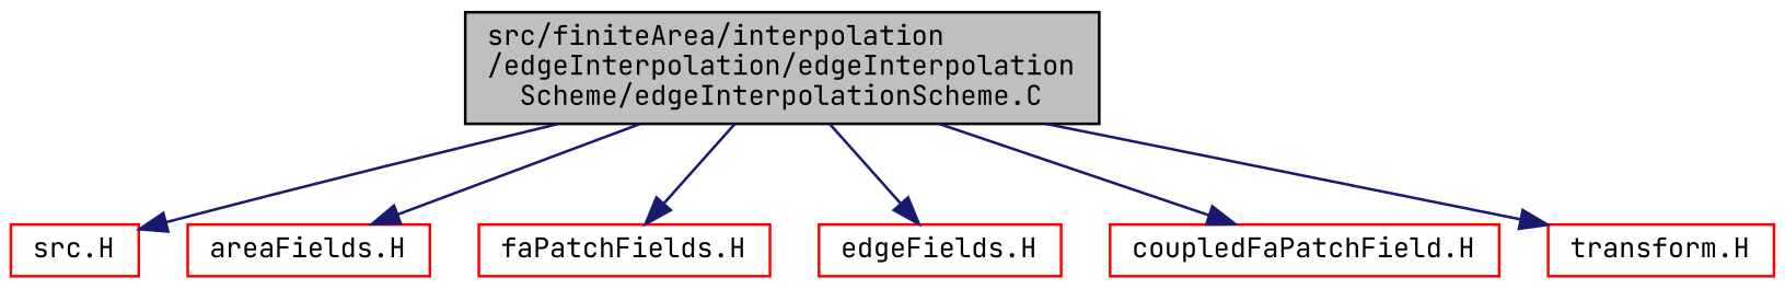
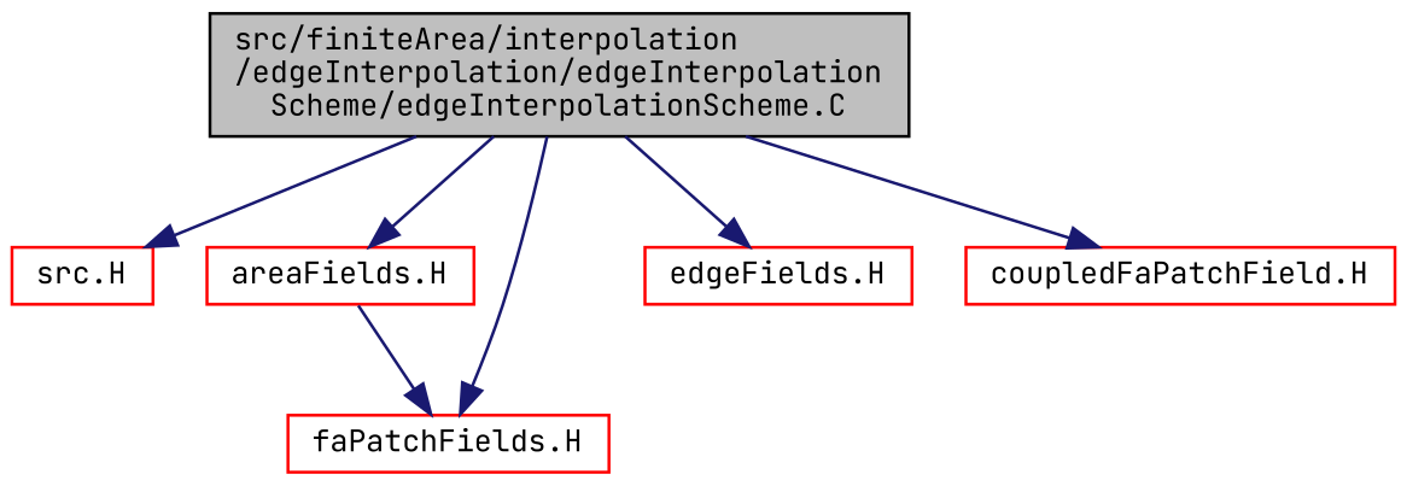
  digraph {
    fontname="JetBrains Mono"
    node [color=red fontname="JetBrains Mono" fontsize=10 shape=record]
    edge [color=midnightblue fontname="JetBrains Mono" fontsize=10 labelfontname=Helvetica labelfontsize=10 style=solid]
    n1 [color=black fillcolor=grey75 fontcolor=black height=0.2 label="src/finiteArea/interpolation\l/edgeInterpolation/edgeInterpolation\lScheme/edgeInterpolationScheme.C" style=filled width=0.4]
    n2 [height=0.2 label="src.H" width=0.4]
    n3 [height=0.2 label="areaFields.H" width=0.4]
    n4 [height=0.2 label="faPatchFields.H" width=0.4]
    n5 [height=0.2 label="edgeFields.H" width=0.4]
    n6 [height=0.2 label="coupledFaPatchField.H" width=0.4]
-   n7 [height=0.2 label="transform.H" width=0.4]
    n1 -> n2
    n1 -> n3
    n1 -> n4
    n1 -> n5
    n1 -> n6
-   n1 -> n7
+   n3 -> n4
  }
